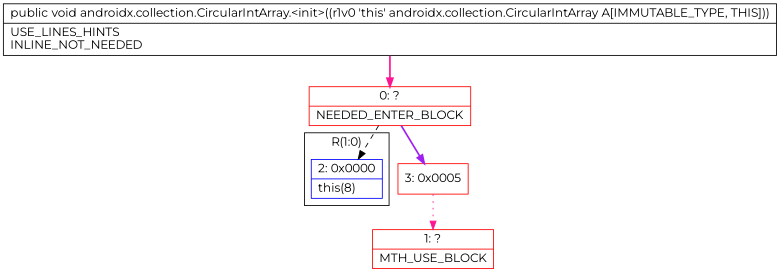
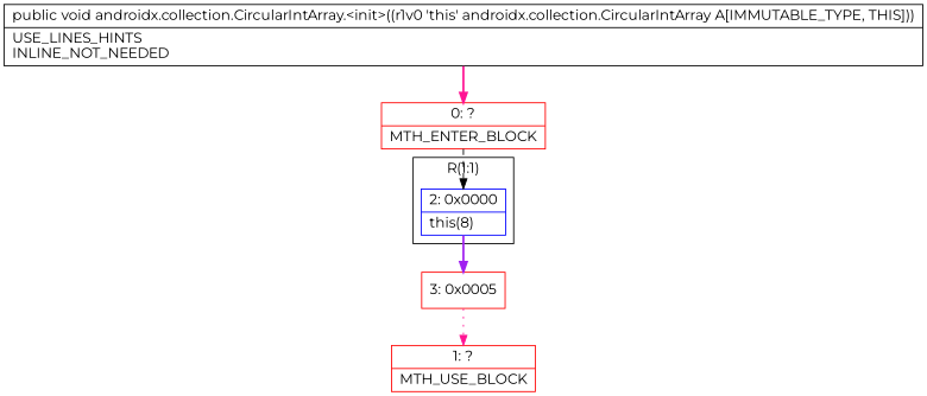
  digraph {
    fontname=Montserrat
    node [color=red fontname=Montserrat shape=record]
    edge [color=deeppink fontname=Montserrat style=bold]
    n1 [color=blue label="{2\:\ 0x0000|this(8)\l}"]
    n2 [label="{3\:\ 0x0005}"]
    n3 [label="{1\:\ ?|MTH_USE_BLOCK\l}"]
-   n4 [label="{0\:\ ?|NEEDED_ENTER_BLOCK\l}"]
+   n4 [label="{0\:\ ?|MTH_ENTER_BLOCK\l}"]
    n5 [label="{public void androidx.collection.CircularIntArray.\<init\>((r1v0 'this' androidx.collection.CircularIntArray A[IMMUTABLE_TYPE, THIS]))  | USE_LINES_HINTS\lINLINE_NOT_NEEDED\l}" color=""]
    subgraph cluster_1 {
-     label="R(1:0)"
+     label="R(1:1)"
      n1
    }
-   n4 -> n2 [color=purple]
+   n1 -> n2 [color=purple]
    n2 -> n3 [style=dotted]
    n4 -> n1 [color=black style=dashed]
    n5 -> n4
  }
